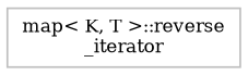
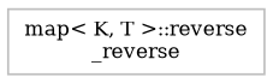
  digraph {
    rankdir=LR
    fontname="DejaVu Serif"
-   n1 [color=grey75 fillcolor=white fontname="DejaVu Serif" fontsize=10 height=0.2 label="map\< K, T \>::reverse\l_iterator" shape=record style=filled width=0.4]
+   n1 [color=grey75 fillcolor=white fontname="DejaVu Serif" fontsize=10 height=0.2 label="map\< K, T \>::reverse\l_reverse" shape=record style=filled width=0.4]
  }
